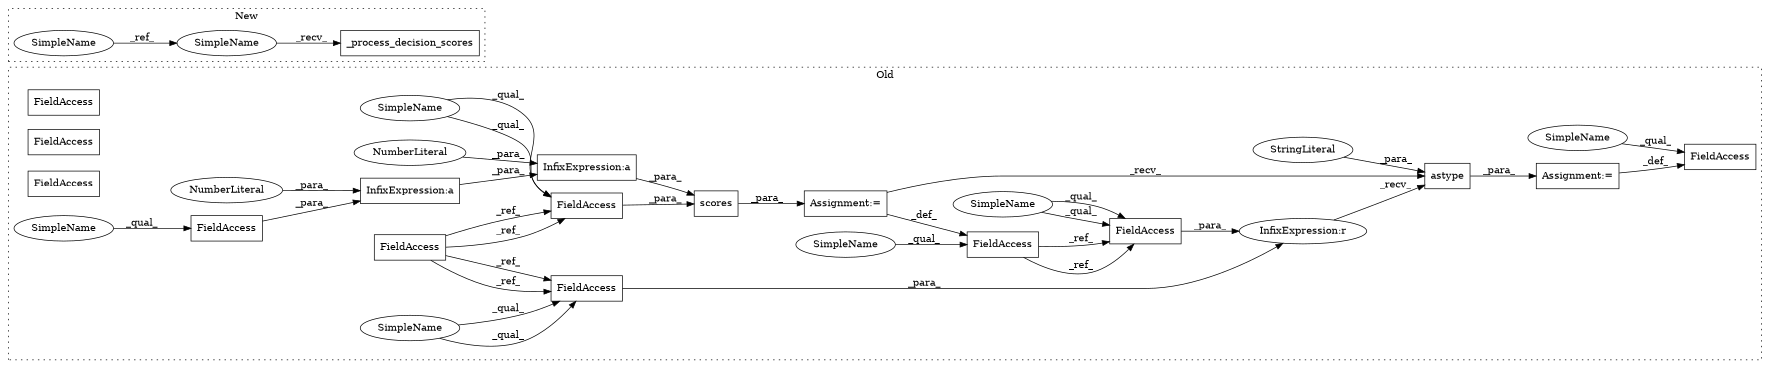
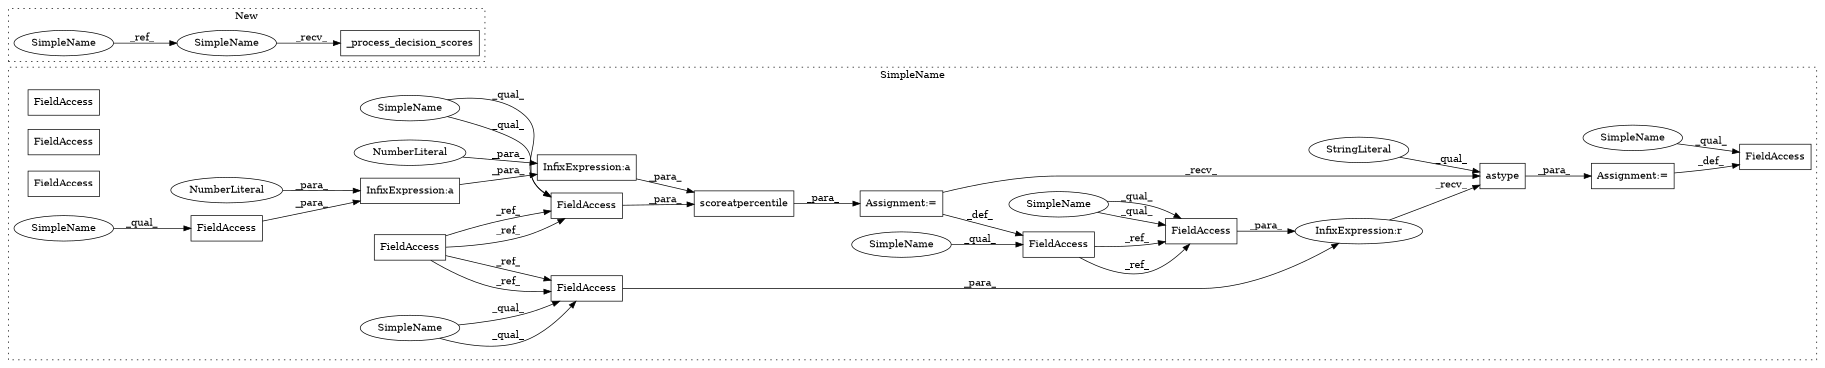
  digraph {
    rankdir=LR
    node [a=22 l=4 s=1201 shape=box]
-   n1 [a=32 l="18,1" label=scores s="1089,1158"]
+   n1 [a=32 l="18,1" label=scoreatpercentile s="1089,1158"]
    n2 [a=27 l=3 label="InfixExpression:a" s=1136]
    n3 [a=27 l=3 label="InfixExpression:a" s=1131]
    n4 [a=34 l=3 label=NumberLiteral s=1128 shape=ellipse]
    n5 [a=34 l=1 label=NumberLiteral s=1135 shape=ellipse]
    n6 [l=11 label=FieldAccess s=1165]
    n7 [l=18 label=FieldAccess s=1139]
    n8 [a=7 l=1 label="Assignment:=" s=1088]
    n9 [a=27 l=3 label="InfixExpression:r" s=1198 shape=ellipse]
    n10 [l=15 label=FieldAccess]
    n11 [l=15 label=FieldAccess s=1073]
    n12 [l=20 label=FieldAccess s=1178]
    n13 [a=7 l=1 label="Assignment:=" s=1176]
    n14 [a=32 l="7,1" label=astype s="1218,1230"]
    n15 [a=45 l=5 label=StringLiteral s=1225 shape=ellipse]
    n16 [l=20 label=FieldAccess s=998]
    n17 [l=20 label=FieldAccess s=1107]
    n18 [l=15 label=FieldAccess]
    n19 [l=20 label=FieldAccess s=1178]
    n20 [l=20 label=FieldAccess s=1107]
    n21 [a=42 label=SimpleName s=1165 shape=ellipse]
    n22 [a=42 label=SimpleName s=1073 shape=ellipse]
    n23 [a=42 label=SimpleName s=1139 shape=ellipse]
    n24 [a=42 label=SimpleName s=1107 shape=ellipse]
    n25 [a=42 label=SimpleName shape=ellipse]
    n26 [a=42 label=SimpleName s=1178 shape=ellipse]
    n27 [a=32 l=26 label=_process_decision_scores s=1078]
    n28 [a=42 label=SimpleName s=864 shape=ellipse]
    n29 [a=42 label=SimpleName s=1073 shape=ellipse]
    subgraph cluster_1 {
-     label=Old
+     label=SimpleName
      style=dotted
      n1
      n2
      n3
      n4
      n5
      n6
      n7
      n8
      n9
      n10
      n11
      n12
      n13
      n14
      n15
      n16
      n17
      n18
      n19
      n20
      n21
      n22
      n23
      n24
      n25
      n26
    }
    subgraph cluster_2 {
      label=New
      style=dotted
      n27
      n28
      n29
    }
    n1 -> n8 [label=_para_]
    n2 -> n3 [label=_para_]
    n3 -> n1 [label=_para_]
    n4 -> n3 [label=_para_]
    n5 -> n2 [label=_para_]
    n7 -> n2 [label=_para_]
    n8 -> n11 [label=_def_]
    n8 -> n14 [label=_recv_]
    n9 -> n14 [label=_recv_]
    n11 -> n18 [label=_ref_]
    n11 -> n18 [label=_ref_]
    n13 -> n6 [label=_def_]
    n14 -> n13 [label=_para_]
-   n15 -> n14 [label=_para_]
+   n15 -> n14 [label=_qual_]
    n16 -> n19 [label=_ref_]
    n16 -> n19 [label=_ref_]
    n16 -> n20 [label=_ref_]
    n16 -> n20 [label=_ref_]
    n18 -> n9 [label=_para_]
    n19 -> n9 [label=_para_]
    n20 -> n1 [label=_para_]
    n21 -> n6 [label=_qual_]
    n22 -> n11 [label=_qual_]
    n23 -> n7 [label=_qual_]
    n24 -> n20 [label=_qual_]
    n24 -> n20 [label=_qual_]
    n25 -> n18 [label=_qual_]
    n25 -> n18 [label=_qual_]
    n26 -> n19 [label=_qual_]
    n26 -> n19 [label=_qual_]
    n28 -> n29 [label=_ref_]
    n29 -> n27 [label=_recv_]
  }
